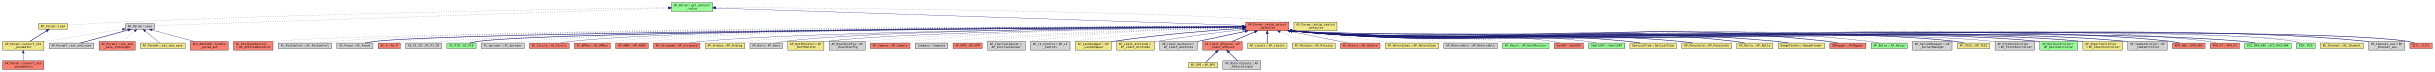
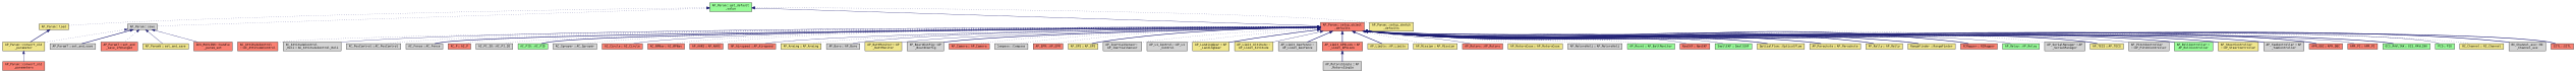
  digraph {
    fontname="JetBrains Mono"
    rankdir=TB
    node [color=black fillcolor=khaki fontname="JetBrains Mono" fontsize=10 shape=record style=filled]
    edge [color=midnightblue dir=back fontname="JetBrains Mono" fontsize=10 labelfontname=Helvetica labelfontsize=10 style=dotted]
    n1 [fillcolor=palegreen fontcolor=black height=0.2 label="AP_Param::get_default\l_value" width=0.4]
    n2 [height=0.2 label="AP_Param::load" width=0.4]
    n3 [fillcolor=lightgrey height=0.2 label="AP_Param::save" width=0.4]
    n4 [fillcolor=salmon height=0.2 label="AP_Param::setup_object\l_defaults" width=0.4]
    n5 [height=0.2 label="AP_Param::setup_sketch\l_defaults" width=0.4]
    n6 [height=0.2 label="AP_Param::convert_old\l_parameter" width=0.4]
    n7 [fillcolor=lightgrey height=0.2 label="AP_ParamT::set_and_save" width=0.4]
    n8 [fillcolor=salmon height=0.2 label="AP_ParamT::set_and\l_save_ifchanged" width=0.4]
    n9 [height=0.2 label="AP_ParamV::set_and_save" width=0.4]
    n10 [fillcolor=salmon height=0.2 label="GCS_MAVLINK::handle\l_param_set" width=0.4]
    n11 [fillcolor=salmon height=0.2 label="AC_AttitudeControl\l::AC_AttitudeControl" width=0.4]
+   n12 [fillcolor=lightgrey height=0.2 label="AC_AttitudeControl\l_Heli::AC_AttitudeControl_Heli" width=0.4]
    n13 [fillcolor=lightgrey height=0.2 label="AC_PosControl::AC_PosControl" width=0.4]
    n14 [fillcolor=lightgrey height=0.2 label="AC_Fence::AC_Fence" width=0.4]
    n15 [fillcolor=salmon height=0.2 label="AC_P::AC_P" width=0.4]
    n16 [fillcolor=lightgrey height=0.2 label="AC_PI_2D::AC_PI_2D" width=0.4]
    n17 [fillcolor=palegreen height=0.2 label="AC_PID::AC_PID" width=0.4]
    n18 [fillcolor=lightgrey height=0.2 label="AC_Sprayer::AC_Sprayer" width=0.4]
    n19 [fillcolor=salmon height=0.2 label="AC_Circle::AC_Circle" width=0.4]
    n20 [fillcolor=salmon height=0.2 label="AC_WPNav::AC_WPNav" width=0.4]
    n21 [fillcolor=salmon height=0.2 label="AP_AHRS::AP_AHRS" width=0.4]
    n22 [fillcolor=salmon height=0.2 label="AP_Airspeed::AP_Airspeed" width=0.4]
    n23 [height=0.2 label="AP_Arming::AP_Arming" width=0.4]
    n24 [fillcolor=lightgrey height=0.2 label="AP_Baro::AP_Baro" width=0.4]
    n25 [height=0.2 label="AP_BattMonitor::AP\l_BattMonitor" width=0.4]
    n26 [fillcolor=lightgrey height=0.2 label="AP_BoardConfig::AP\l_BoardConfig" width=0.4]
    n27 [fillcolor=salmon height=0.2 label="AP_Camera::AP_Camera" width=0.4]
    n28 [fillcolor=lightgrey height=0.2 label="Compass::Compass" width=0.4]
    n29 [fillcolor=salmon height=0.2 label="AP_EPM::AP_EPM" width=0.4]
    n30 [height=0.2 label="AP_GPS::AP_GPS" width=0.4]
    n31 [fillcolor=lightgrey height=0.2 label="AP_InertialSensor::\lAP_InertialSensor" width=0.4]
    n32 [fillcolor=lightgrey height=0.2 label="AP_L1_Control::AP_L1\l_Control" width=0.4]
    n33 [height=0.2 label="AP_LandingGear::AP\l_LandingGear" width=0.4]
    n34 [height=0.2 label="AP_Limit_Altitude::\lAP_Limit_Altitude" width=0.4]
    n35 [fillcolor=lightgrey height=0.2 label="AP_Limit_Geofence::\lAP_Limit_Geofence" width=0.4]
    n36 [fillcolor=salmon height=0.2 label="AP_Limit_GPSLock::AP\l_Limit_GPSLock" width=0.4]
    n37 [height=0.2 label="AP_Limits::AP_Limits" width=0.4]
    n38 [height=0.2 label="AP_Mission::AP_Mission" width=0.4]
    n39 [fillcolor=salmon height=0.2 label="AP_Motors::AP_Motors" width=0.4]
    n40 [height=0.2 label="AP_MotorsCoax::AP_MotorsCoax" width=0.4]
    n41 [fillcolor=lightgrey height=0.2 label="AP_MotorsHeli::AP_MotorsHeli" width=0.4]
    n42 [fillcolor=palegreen height=0.2 label="AP_Mount::AP_BattMonitor" width=0.4]
    n43 [fillcolor=salmon height=0.2 label="NavEKF::NavEKF" width=0.4]
    n44 [fillcolor=palegreen height=0.2 label="SmallEKF::SmallEKF" width=0.4]
    n45 [height=0.2 label="OpticalFlow::OpticalFlow" width=0.4]
    n46 [height=0.2 label="AP_Parachute::AP_Parachute" width=0.4]
    n47 [height=0.2 label="AP_Rally::AP_Rally" width=0.4]
    n48 [height=0.2 label="RangeFinder::RangeFinder" width=0.4]
    n49 [fillcolor=salmon height=0.2 label="RCMapper::RCMapper" width=0.4]
    n50 [fillcolor=palegreen height=0.2 label="AP_Relay::AP_Relay" width=0.4]
    n51 [fillcolor=lightgrey height=0.2 label="AP_SerialManager::AP\l_SerialManager" width=0.4]
    n52 [height=0.2 label="AP_TECS::AP_TECS" width=0.4]
    n53 [fillcolor=lightgrey height=0.2 label="AP_PitchController\l::AP_PitchController" width=0.4]
    n54 [fillcolor=palegreen height=0.2 label="AP_RollController::\lAP_RollController" width=0.4]
    n55 [height=0.2 label="AP_SteerController\l::AP_SteerController" width=0.4]
    n56 [fillcolor=lightgrey height=0.2 label="AP_YawController::AP\l_YawController" width=0.4]
    n57 [fillcolor=salmon height=0.2 label="APM_OBC::APM_OBC" width=0.4]
    n58 [fillcolor=salmon height=0.2 label="APM_PI::APM_PI" width=0.4]
    n59 [fillcolor=palegreen height=0.2 label="GCS_MAVLINK::GCS_MAVLINK" width=0.4]
    n60 [fillcolor=palegreen height=0.2 label="PID::PID" width=0.4]
    n61 [height=0.2 label="RC_Channel::RC_Channel" width=0.4]
    n62 [fillcolor=lightgrey height=0.2 label="RC_Channel_aux::RC\l_Channel_aux" width=0.4]
    n63 [fillcolor=salmon height=0.2 label="SITL::SITL" width=0.4]
    n64 [fillcolor=salmon height=0.2 label="AP_Param::convert_old\l_parameters" width=0.4]
    n65 [fillcolor=lightgrey height=0.2 label="AP_MotorsSingle::AP\l_MotorsSingle" width=0.4]
    n1 -> n2
    n1 -> n3
    n1 -> n4 [style=solid]
    n1 -> n5
    n2 -> n6 [style=bold]
    n3 -> n6
    n3 -> n7 [style=bold]
    n3 -> n8
    n3 -> n9 [style=solid]
    n3 -> n10 [style=solid]
    n4 -> n11
+   n4 -> n12 [style=solid]
    n4 -> n13
    n4 -> n14 [style=bold]
    n4 -> n15
    n4 -> n16
    n4 -> n17 [style=bold]
    n4 -> n18
    n4 -> n19 [style=solid]
    n4 -> n20
    n4 -> n21
    n4 -> n22 [style=solid]
    n4 -> n23
    n4 -> n24 [style=solid]
    n4 -> n25 [style=solid]
-   n4 -> n26
+   n4 -> n26 [style=bold]
    n4 -> n27
    n4 -> n28
    n4 -> n29
-   n36 -> n30 [style=bold]
+   n4 -> n30 [style=bold]
    n4 -> n31
    n4 -> n32
    n4 -> n33 [style=bold]
    n4 -> n34 [style=solid]
    n4 -> n35 [style=bold]
    n4 -> n36 [style=bold]
    n4 -> n37 [style=bold]
    n4 -> n38
    n4 -> n39 [style=solid]
    n4 -> n40
    n4 -> n41
    n4 -> n42
    n4 -> n43 [style=solid]
    n4 -> n44 [style=solid]
    n4 -> n45 [style=bold]
    n4 -> n46 [style=bold]
    n4 -> n47 [style=bold]
    n4 -> n48 [style=bold]
    n4 -> n49 [style=bold]
    n4 -> n50 [style=solid]
    n4 -> n51
    n4 -> n52 [style=bold]
    n4 -> n53 [style=solid]
    n4 -> n54 [style=bold]
    n4 -> n55 [style=bold]
    n4 -> n56 [style=bold]
    n4 -> n57 [style=bold]
    n4 -> n58 [style=solid]
    n4 -> n59 [style=bold]
    n4 -> n60 [style=solid]
    n4 -> n61
    n4 -> n62 [style=bold]
    n4 -> n63 [style=bold]
    n6 -> n64 [style=solid]
    n36 -> n65 [style=bold]
  }
